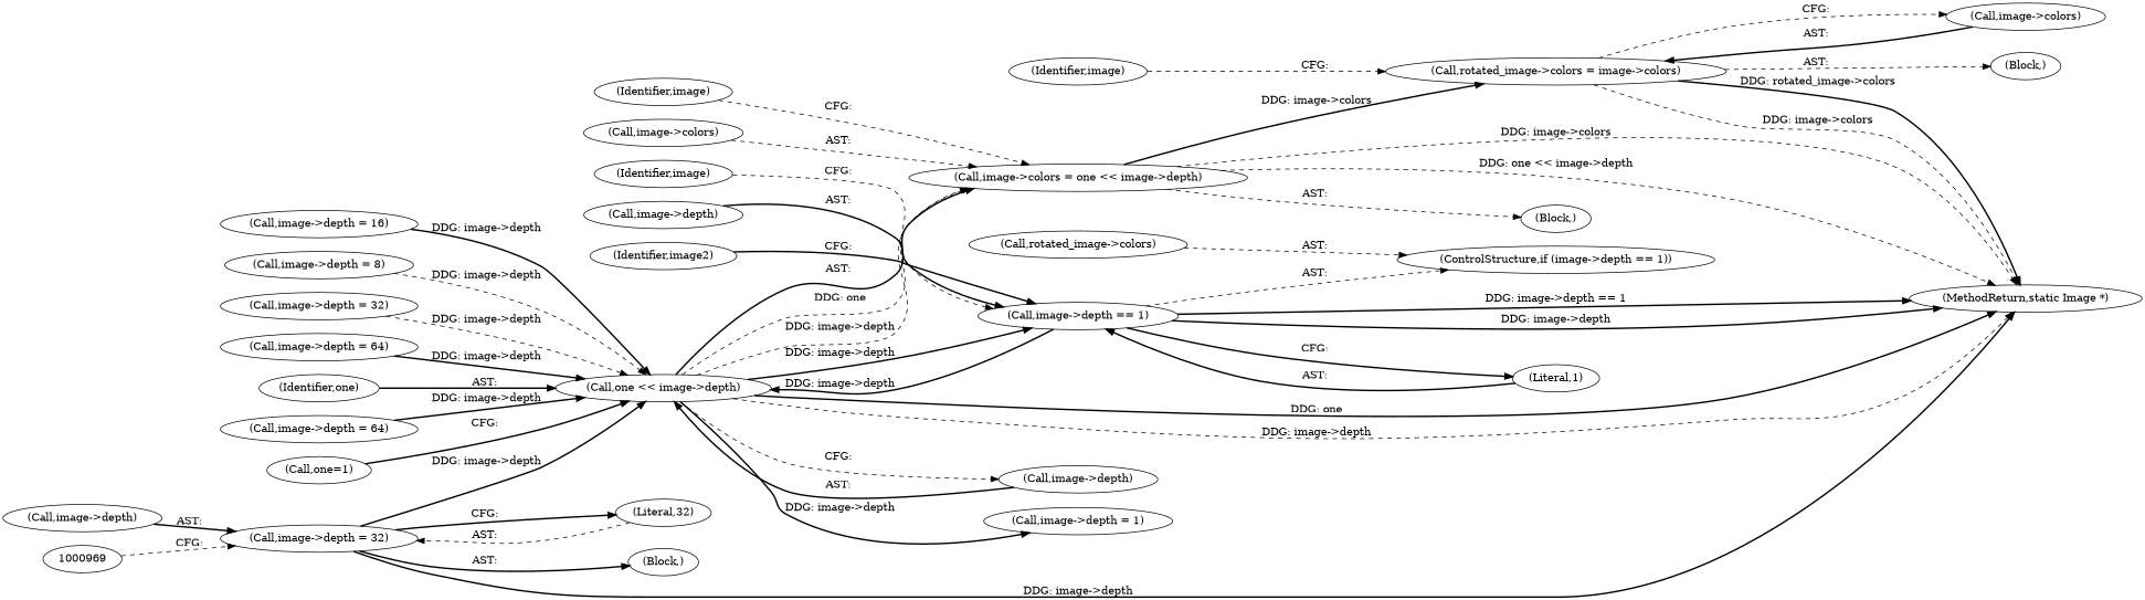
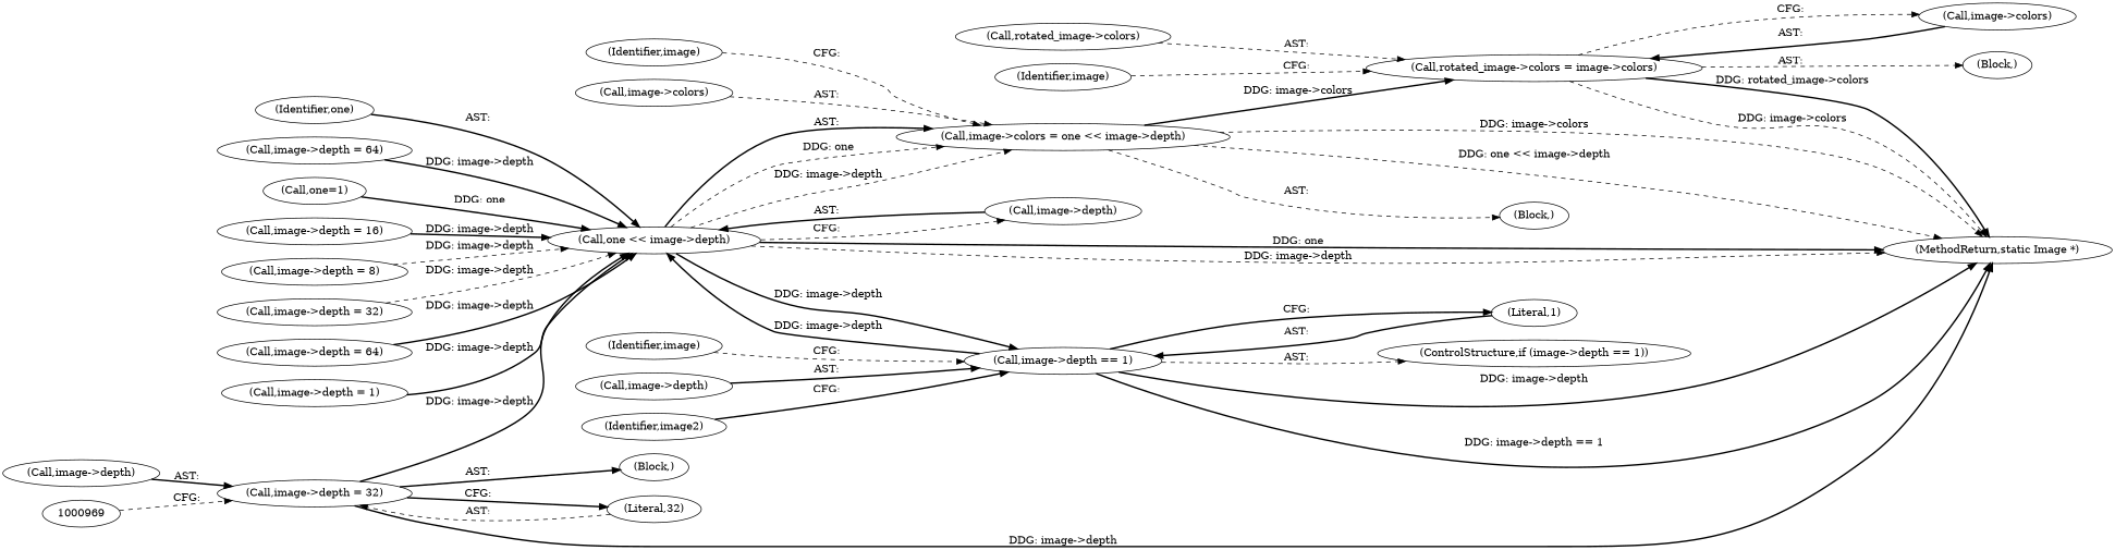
  digraph {
    rankdir=LR
    edge [style=bold]
    n1 [label="(Call,image->depth = 32)"]
    n2 [label="(Call,one << image->depth)"]
    n3 [label="(Literal,32)"]
    n4 [label="(Block,)"]
    n5 [label="(MethodReturn,static Image *)"]
    n6 [label="(Call,image->colors = one << image->depth)"]
    n7 [label="(Call,image->depth == 1)"]
    n8 [label="(Call,image->depth)"]
    n9 [label="(Call,rotated_image->colors = image->colors)"]
    n10 [label="(Block,)"]
    n11 [label="(Literal,1)"]
    n12 [label="(ControlStructure,if (image->depth == 1))"]
    n13 [label="(Call,image->colors)"]
    n14 [label="(Block,)"]
    n15 [label="(Identifier,image)"]
    n16 [label="(Call,image->depth = 16)"]
    n17 [label="(Call,image->depth = 8)"]
    n18 [label="(Call,image->depth = 32)"]
    n19 [label="(Identifier,image)"]
    n20 [label="(Call,image->depth = 64)"]
    n21 [label="(Call,rotated_image->colors)"]
    n22 [label="(Call,image->depth)"]
    n23 [label="(Call,image->depth = 1)"]
    n24 [label="(Identifier,one)"]
    n25 [label="(Call,image->depth = 64)"]
    n26 [label="(Call,image->depth)"]
    n27 [label="(Identifier,image2)"]
    n28 [label="(Identifier,image)"]
    n29 [label="(Call,one=1)"]
    n30 [label="(Call,image->colors)"]
    1000969
    n1 -> n2 [label="DDG: image->depth"]
    n1 -> n3 [label="CFG: "]
    n1 -> n4 [label="AST: "]
    n1 -> n5 [label="DDG: image->depth"]
    n2 -> n5 [label="DDG: one"]
    n2 -> n5 [label="DDG: image->depth" style=dashed]
    n2 -> n6 [label="AST: "]
    n2 -> n6 [label="DDG: one" style=dashed]
    n2 -> n6 [label="DDG: image->depth" style=dashed]
    n2 -> n7 [label="DDG: image->depth"]
    n2 -> n8 [label="CFG: " style=dashed]
    n3 -> n1 [label="AST: " style=dashed]
    n6 -> n5 [label="DDG: image->colors" style=dashed]
    n6 -> n5 [label="DDG: one << image->depth" style=dashed]
    n6 -> n9 [label="DDG: image->colors"]
    n6 -> n10 [label="AST: " style=dashed]
    n7 -> n2 [label="DDG: image->depth"]
    n7 -> n5 [label="DDG: image->depth == 1"]
    n7 -> n5 [label="DDG: image->depth"]
    n7 -> n11 [label="CFG: "]
    n7 -> n12 [label="AST: " style=dashed]
    n8 -> n2 [label="AST: "]
    n9 -> n5 [label="DDG: rotated_image->colors"]
    n9 -> n5 [label="DDG: image->colors" style=dashed]
    n9 -> n13 [label="CFG: " style=dashed]
    n9 -> n14 [label="AST: " style=dashed]
    n11 -> n7 [label="AST: "]
    n13 -> n9 [label="AST: "]
    n15 -> n7 [label="CFG: " style=dashed]
    n16 -> n2 [label="DDG: image->depth"]
    n17 -> n2 [label="DDG: image->depth" style=dashed]
    n18 -> n2 [label="DDG: image->depth" style=dashed]
    n19 -> n9 [label="CFG: " style=dashed]
    n20 -> n2 [label="DDG: image->depth"]
-   n21 -> n12 [label="AST: " style=dashed]
+   n21 -> n9 [label="AST: " style=dashed]
    n22 -> n1 [label="AST: "]
-   n2 -> n23 [label="DDG: image->depth"]
+   n23 -> n2 [label="DDG: image->depth"]
    n24 -> n2 [label="AST: "]
    n25 -> n2 [label="DDG: image->depth"]
    n26 -> n7 [label="AST: "]
    n27 -> n7 [label="CFG: "]
    n28 -> n6 [label="CFG: " style=dashed]
-   n29 -> n2 [label="CFG: "]
+   n29 -> n2 [label="DDG: one"]
    n30 -> n6 [label="AST: " style=dashed]
    1000969 -> n1 [label="CFG: " style=dashed]
  }
